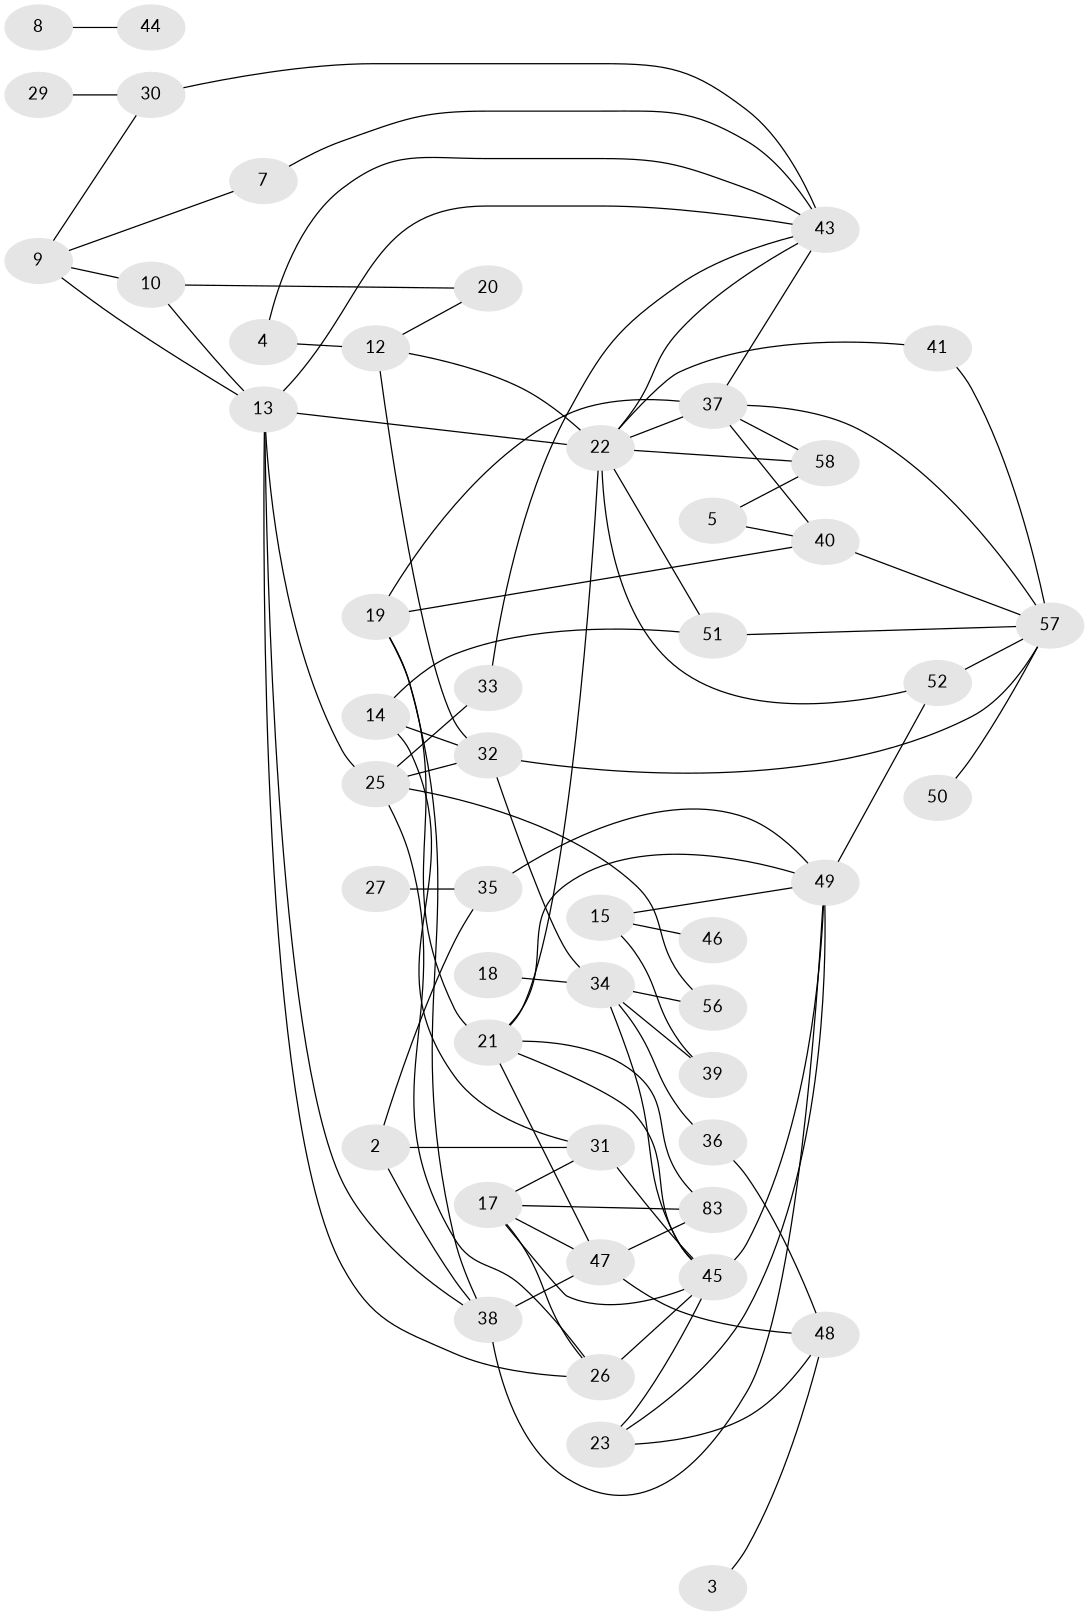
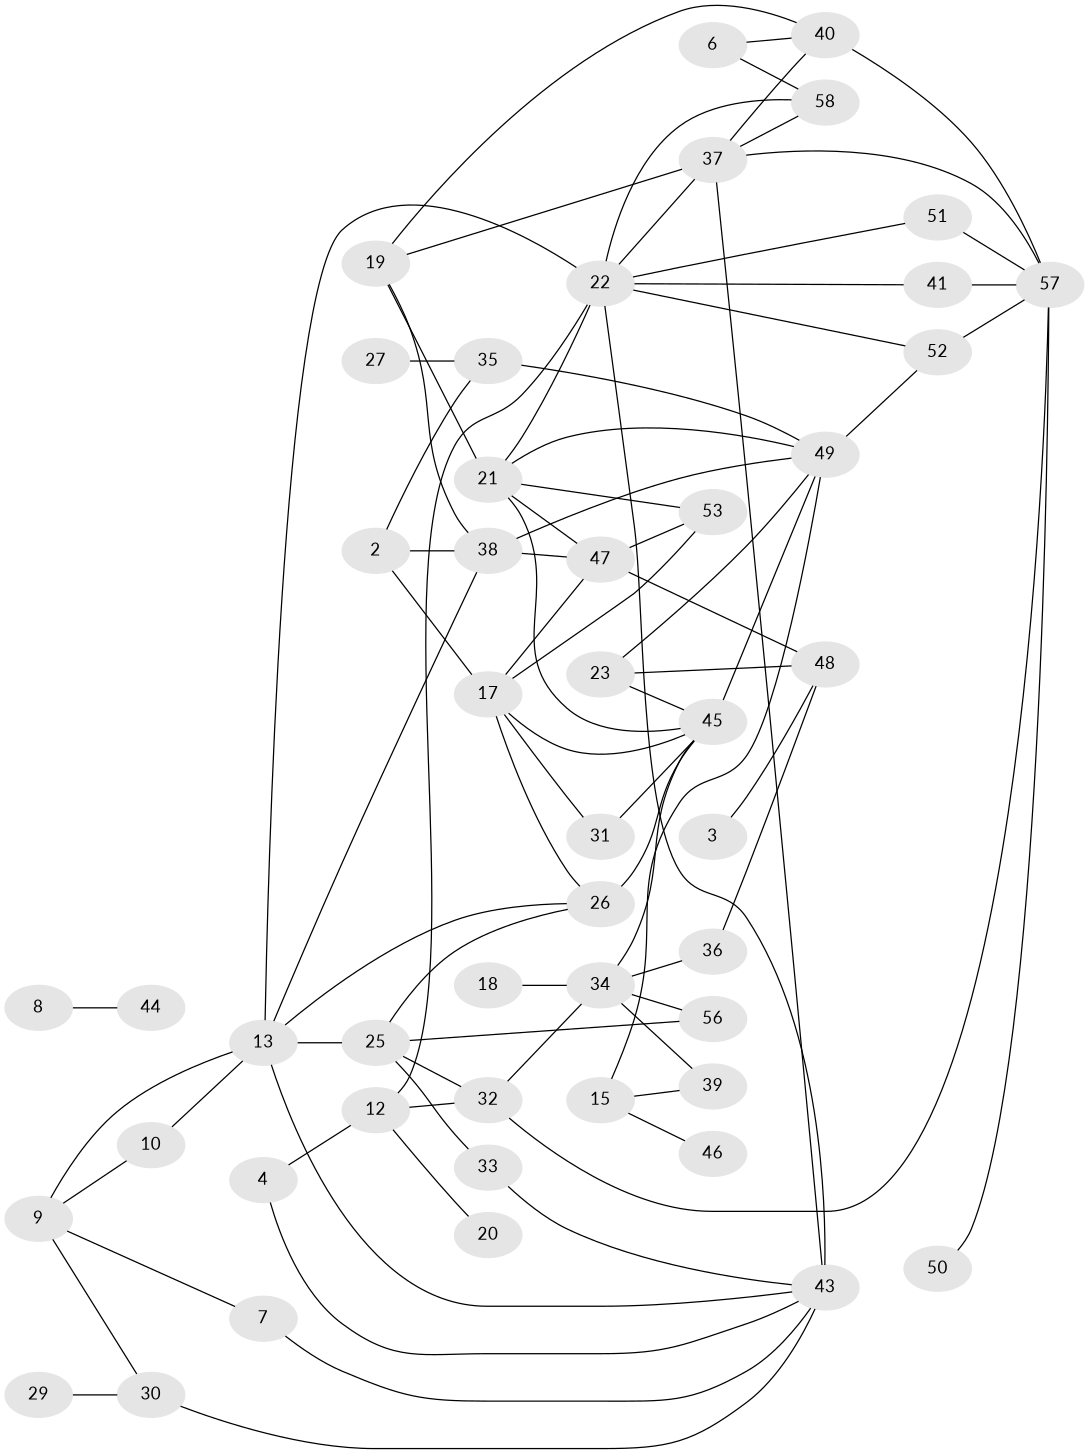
  graph {
    fontname=Lato
    rankdir=LR
    node [color=gray90 fontname=Lato style=filled]
    edge [fontname=Lato weight=1.0]
    2
    17
    35
    38
    26
    31
    45
    47
-   53 [label=83]
+   53
    49
    3
    48
    4
    12
    43
    20
    22
    32
-   14
    51
    23
-   6 [label=5]
+   6
    40
    58
    57
    7
    8
    44
    9
    10
    13
    30
    25
    37
    41
    52
    34
    56
    33
    15
    39
    46
    18
    36
    19
    21
    27
    29
    50
-   2 -- 31
+   2 -- 17
    2 -- 35
    2 -- 38
    17 -- 26
    17 -- 31
    17 -- 45
    17 -- 47
    17 -- 53
    35 -- 49
    38 -- 47
    38 -- 49
    26 -- 45
    31 -- 45
    45 -- 49
    47 -- 53 [weight=2.0]
    47 -- 48 [weight=2.0]
    49 -- 52
    3 -- 48
    4 -- 12
    4 -- 43
    12 -- 20
    12 -- 22 [weight=2.0]
    12 -- 32
    22 -- 43
    22 -- 51
    22 -- 58
    22 -- 37
    22 -- 41
    22 -- 52
    32 -- 57
    32 -- 34
-   14 -- 31
-   14 -- 32
-   14 -- 51
    51 -- 57
    23 -- 45
    23 -- 49
    23 -- 48
    6 -- 40
    6 -- 58
    40 -- 57
    7 -- 43
    8 -- 44
    9 -- 7
    9 -- 10
    9 -- 13
    9 -- 30
-   10 -- 20
    10 -- 13
    13 -- 38
    13 -- 26
    13 -- 43
    13 -- 22
    13 -- 25
    30 -- 43
    25 -- 26
    25 -- 32
    25 -- 56
    25 -- 33
    37 -- 43 [weight=2.0]
    37 -- 40
    37 -- 58
    37 -- 57
    41 -- 57
    52 -- 57
    34 -- 45
    34 -- 56
    34 -- 39
    34 -- 36
    33 -- 43
    15 -- 49
    15 -- 39
    15 -- 46
    18 -- 34
    36 -- 48
    19 -- 38
    19 -- 40
    19 -- 37
    19 -- 21
    21 -- 45
    21 -- 47
    21 -- 53
    21 -- 49
    21 -- 22
    27 -- 35
    29 -- 30
    50 -- 57
  }
